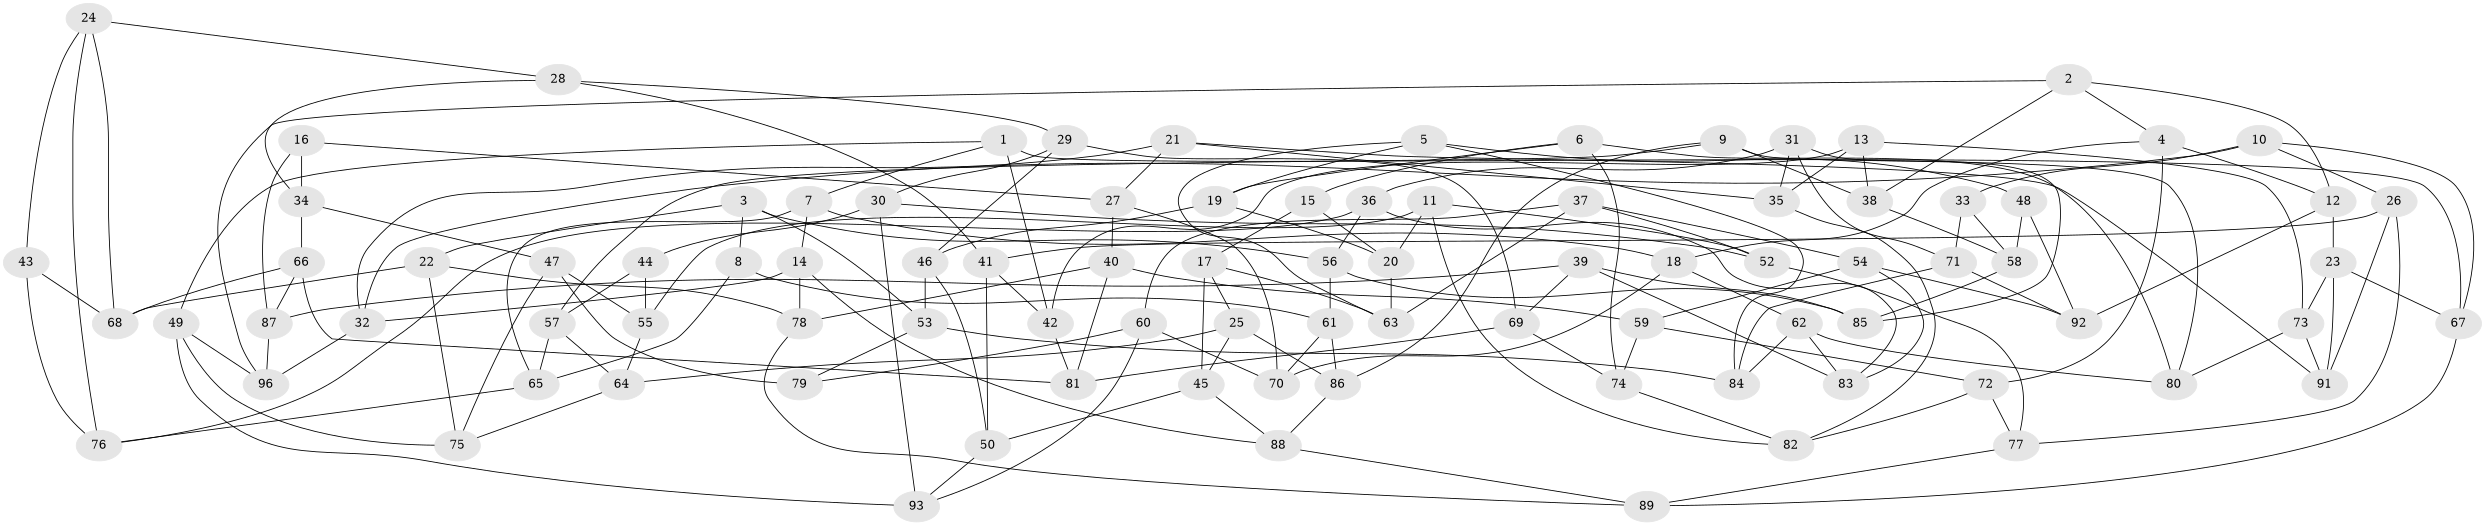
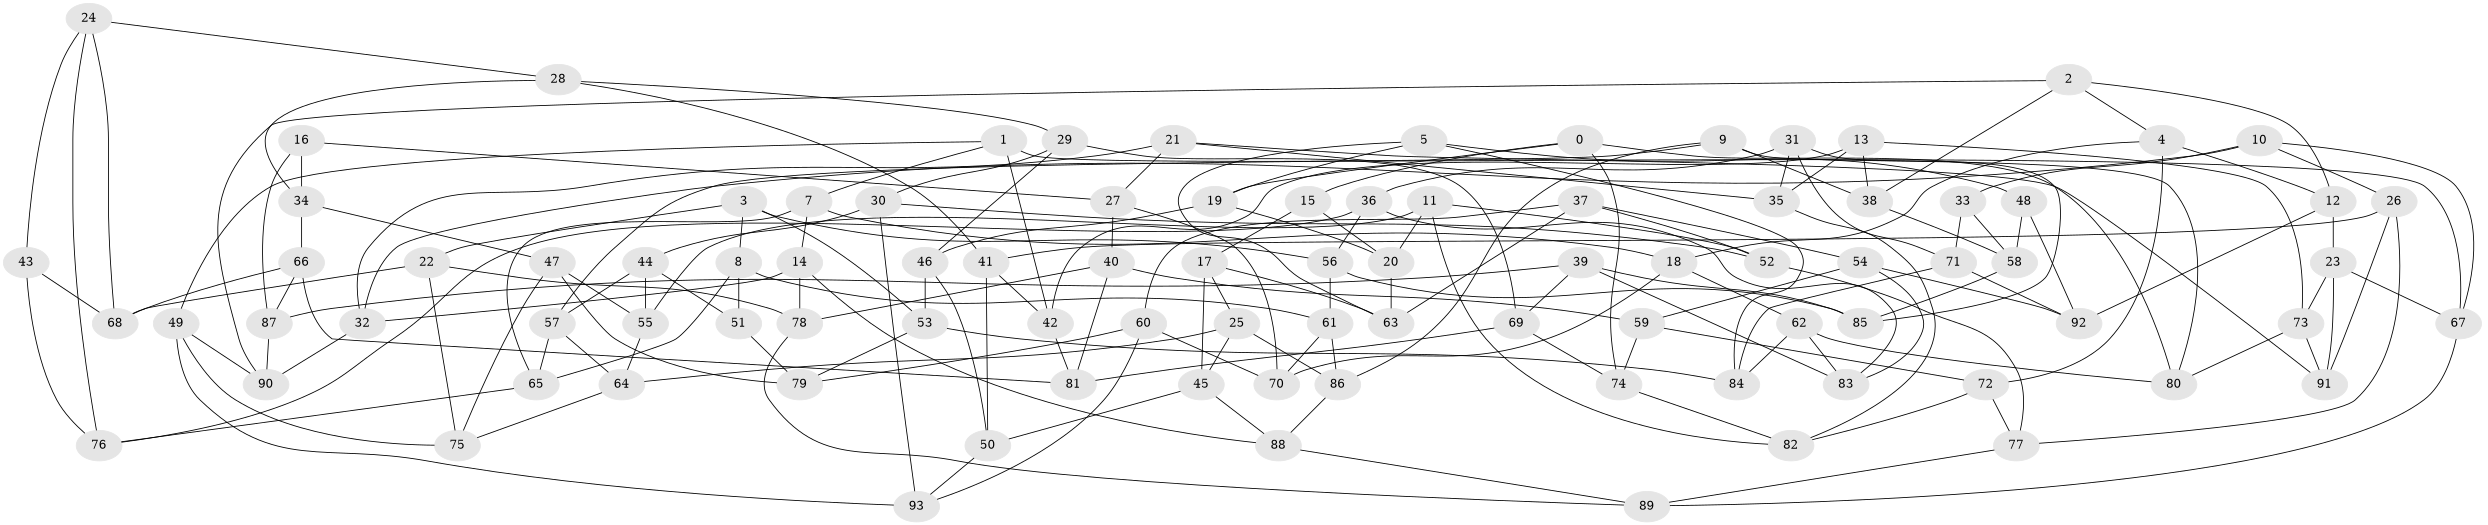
  graph {
    node [color=gray90 style=filled]
    1
    7
    42
    49
    67
    18
    14
    65
    81
-   90 [label=96]
+   90
    75
    93
    89
    2
    4
    12
    38
    72
    23
    92
    58
    3
    8
    22
    53
    56
+   51
    61
    78
    68
    84
    79
    85
    62
    70
    82
    77
    5
    19
    48
    63
    20
    46
-   6
+   6 [label=0]
    15
    74
    80
    17
    32
    88
    76
    86
    9
    57
    64
    10
    26
    33
    91
    41
    71
    11
    52
    55
    73
    13
    35
    25
    45
    16
    27
    34
    87
    40
    47
    66
    50
    83
    21
    24
    28
    43
    29
    59
    30
    69
    44
    31
    36
    37
    54
    60
    39
    1 -- 7
    1 -- 42
    1 -- 49
    1 -- 67
    7 -- 18
    7 -- 14
    7 -- 65
    42 -- 81
    49 -- 90
    49 -- 75
    49 -- 93
    67 -- 89
    18 -- 62
    18 -- 70
    14 -- 78
    14 -- 32
    14 -- 88
    65 -- 76
    2 -- 90
    2 -- 4
    2 -- 12
    2 -- 38
    4 -- 18
    4 -- 12
    4 -- 72
    12 -- 23
    12 -- 92
    38 -- 58
    72 -- 82
    72 -- 77
    23 -- 67
    23 -- 91
    23 -- 73
    58 -- 85
    3 -- 8
    3 -- 22
    3 -- 53
    3 -- 56
    8 -- 65
+   8 -- 51
    8 -- 61
    22 -- 75
    22 -- 78
    22 -- 68
    53 -- 84
    53 -- 79
    56 -- 61
    56 -- 85
+   51 -- 79
    61 -- 70
    61 -- 86
    78 -- 89
    62 -- 84
    62 -- 80
    62 -- 83
    77 -- 89
    5 -- 84
    5 -- 19
    5 -- 48
    5 -- 63
    19 -- 20
    19 -- 46
    48 -- 92
    48 -- 58
    20 -- 63
    46 -- 53
    46 -- 50
    6 -- 19
    6 -- 15
    6 -- 74
    6 -- 80
    15 -- 20
    15 -- 17
    74 -- 82
    17 -- 63
    17 -- 25
    17 -- 45
    32 -- 90
    88 -- 89
    86 -- 88
    9 -- 38
    9 -- 80
    9 -- 86
    9 -- 57
    57 -- 65
    57 -- 64
    64 -- 75
    10 -- 67
    10 -- 32
    10 -- 26
    10 -- 33
    26 -- 77
    26 -- 91
    26 -- 41
    33 -- 58
    33 -- 71
    41 -- 42
    41 -- 50
    71 -- 92
    71 -- 84
    11 -- 82
    11 -- 20
    11 -- 52
    11 -- 55
    52 -- 77
    55 -- 64
    73 -- 80
    73 -- 91
    13 -- 42
    13 -- 38
    13 -- 73
    13 -- 35
    35 -- 82
    25 -- 86
    25 -- 64
    25 -- 45
    45 -- 88
    45 -- 50
    16 -- 27
    16 -- 34
    16 -- 87
    27 -- 70
    27 -- 40
    34 -- 47
    34 -- 66
    87 -- 90
    40 -- 81
    40 -- 78
    40 -- 59
    47 -- 75
    47 -- 79
    47 -- 55
    66 -- 81
    66 -- 68
    66 -- 87
    50 -- 93
    21 -- 32
    21 -- 91
    21 -- 35
    21 -- 27
    24 -- 68
    24 -- 76
    24 -- 28
    24 -- 43
    28 -- 41
    28 -- 34
    28 -- 29
    43 -- 68
    43 -- 76
    29 -- 46
    29 -- 30
    29 -- 69
    59 -- 72
    59 -- 74
    30 -- 93
    30 -- 52
    30 -- 44
    69 -- 81
    69 -- 74
+   44 -- 51
    44 -- 57
    44 -- 55
    31 -- 85
    31 -- 71
    31 -- 35
    31 -- 36
    36 -- 56
    36 -- 76
    36 -- 83
    37 -- 63
    37 -- 52
    37 -- 54
    37 -- 60
    54 -- 92
    54 -- 83
    54 -- 59
    60 -- 93
    60 -- 79
    60 -- 70
    39 -- 85
    39 -- 87
    39 -- 83
    39 -- 69
  }
